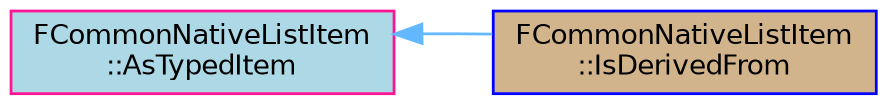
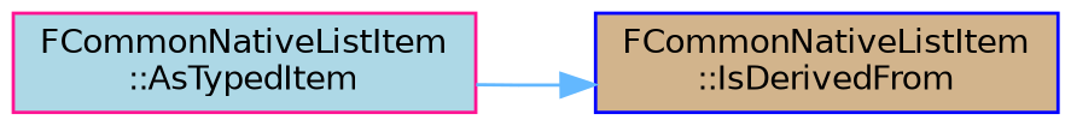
  digraph {
    rankdir=RL
    node [fontname=Helvetica fontsize=10 shape=box style=filled]
    n1 [color=blue fillcolor=tan fontcolor=black height=0.2 label="FCommonNativeListItem\l::IsDerivedFrom" width=0.4]
    n2 [color=deeppink fillcolor=lightblue height=0.2 label="FCommonNativeListItem\l::AsTypedItem" width=0.4]
-   n2 -> n1 [color=steelblue1 dir=back fontname=Helvetica fontsize=10 labelfontname=Helvetica labelfontsize=10 style=solid]
+   n1 -> n2 [color=steelblue1 dir=back fontname=Helvetica fontsize=10 labelfontname=Helvetica labelfontsize=10 style=solid]
  }
